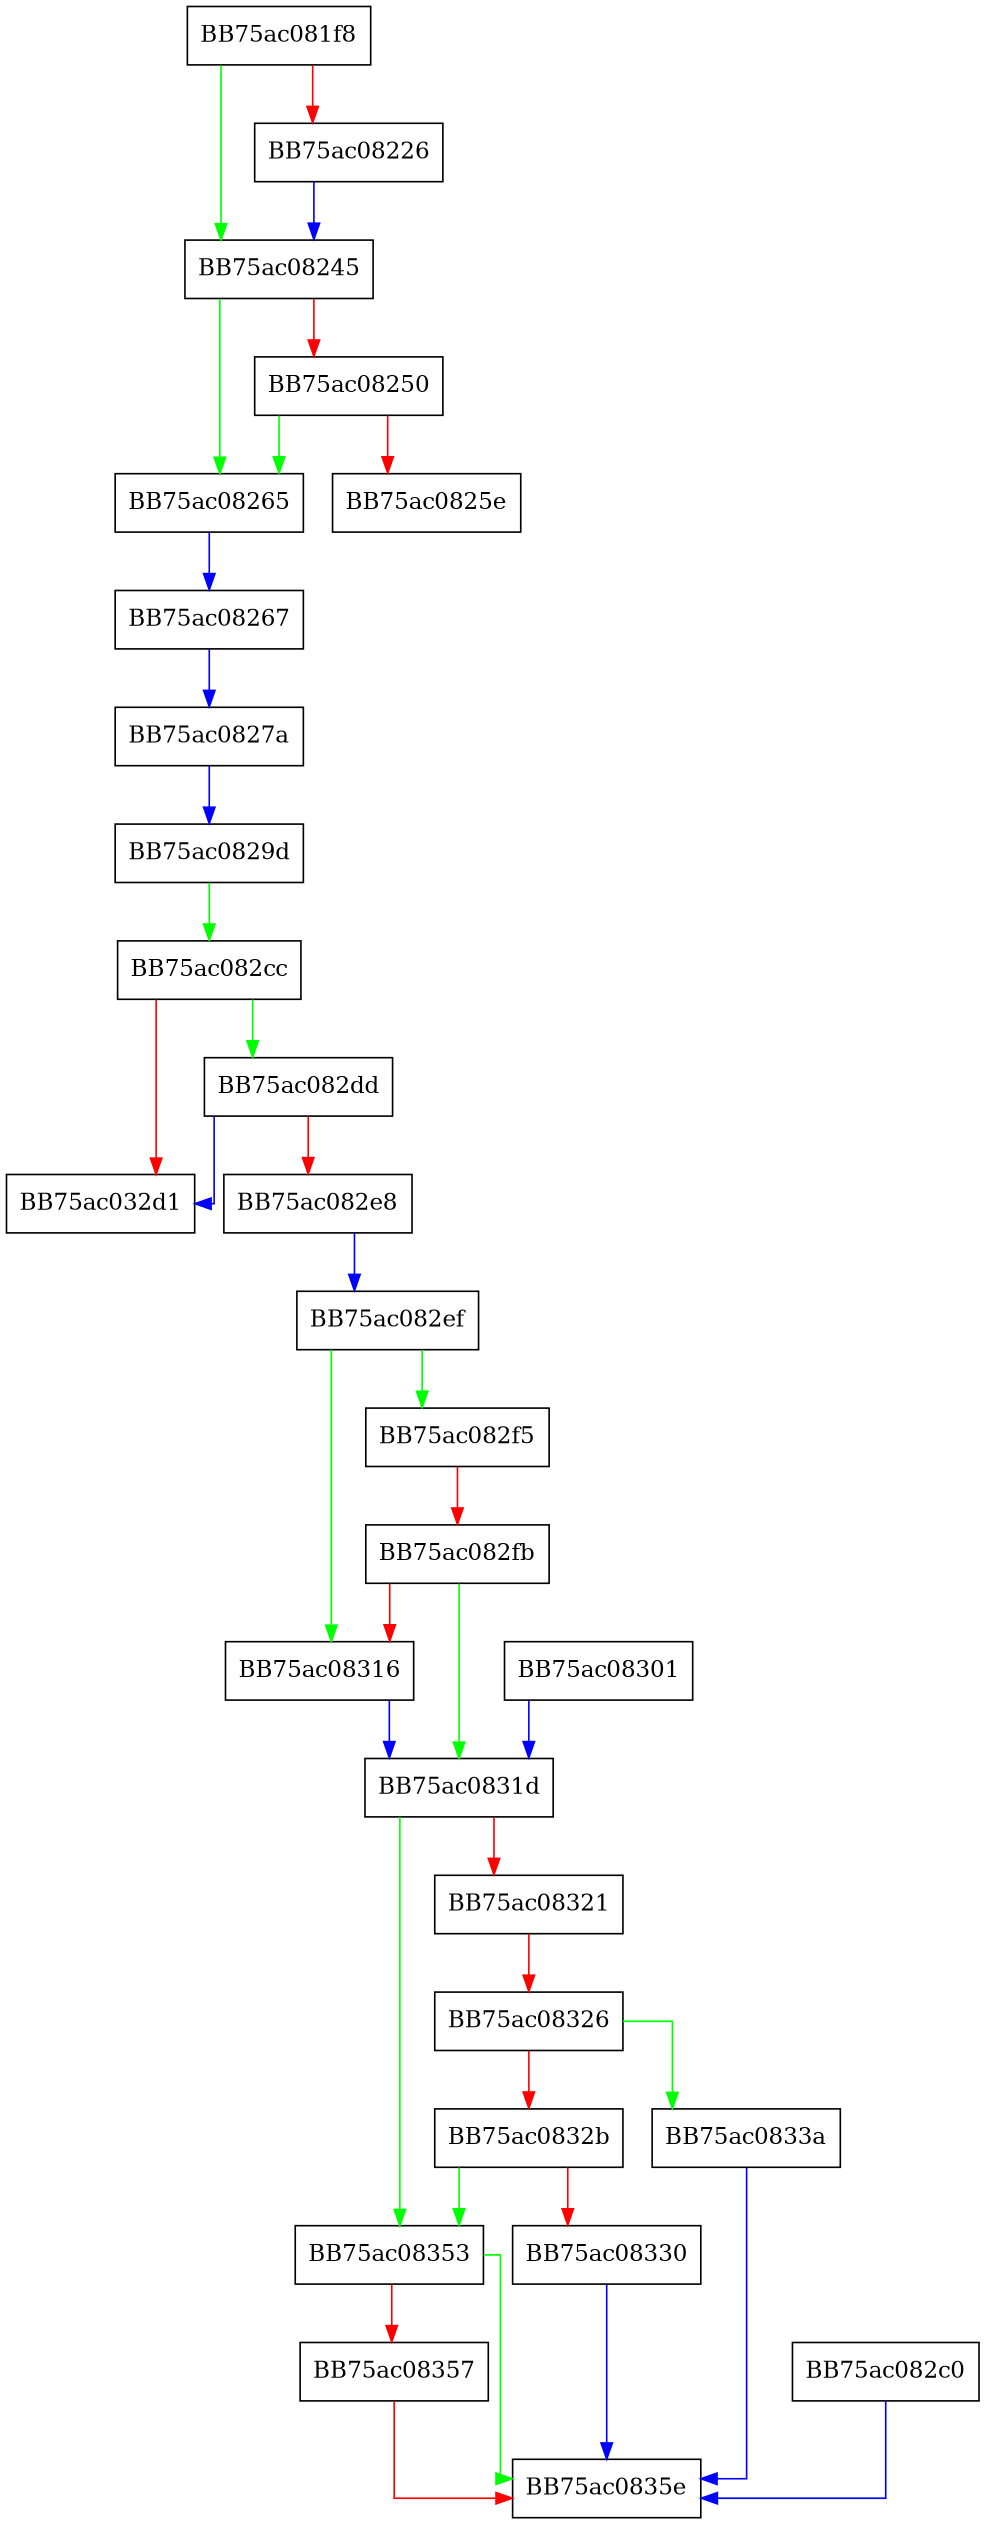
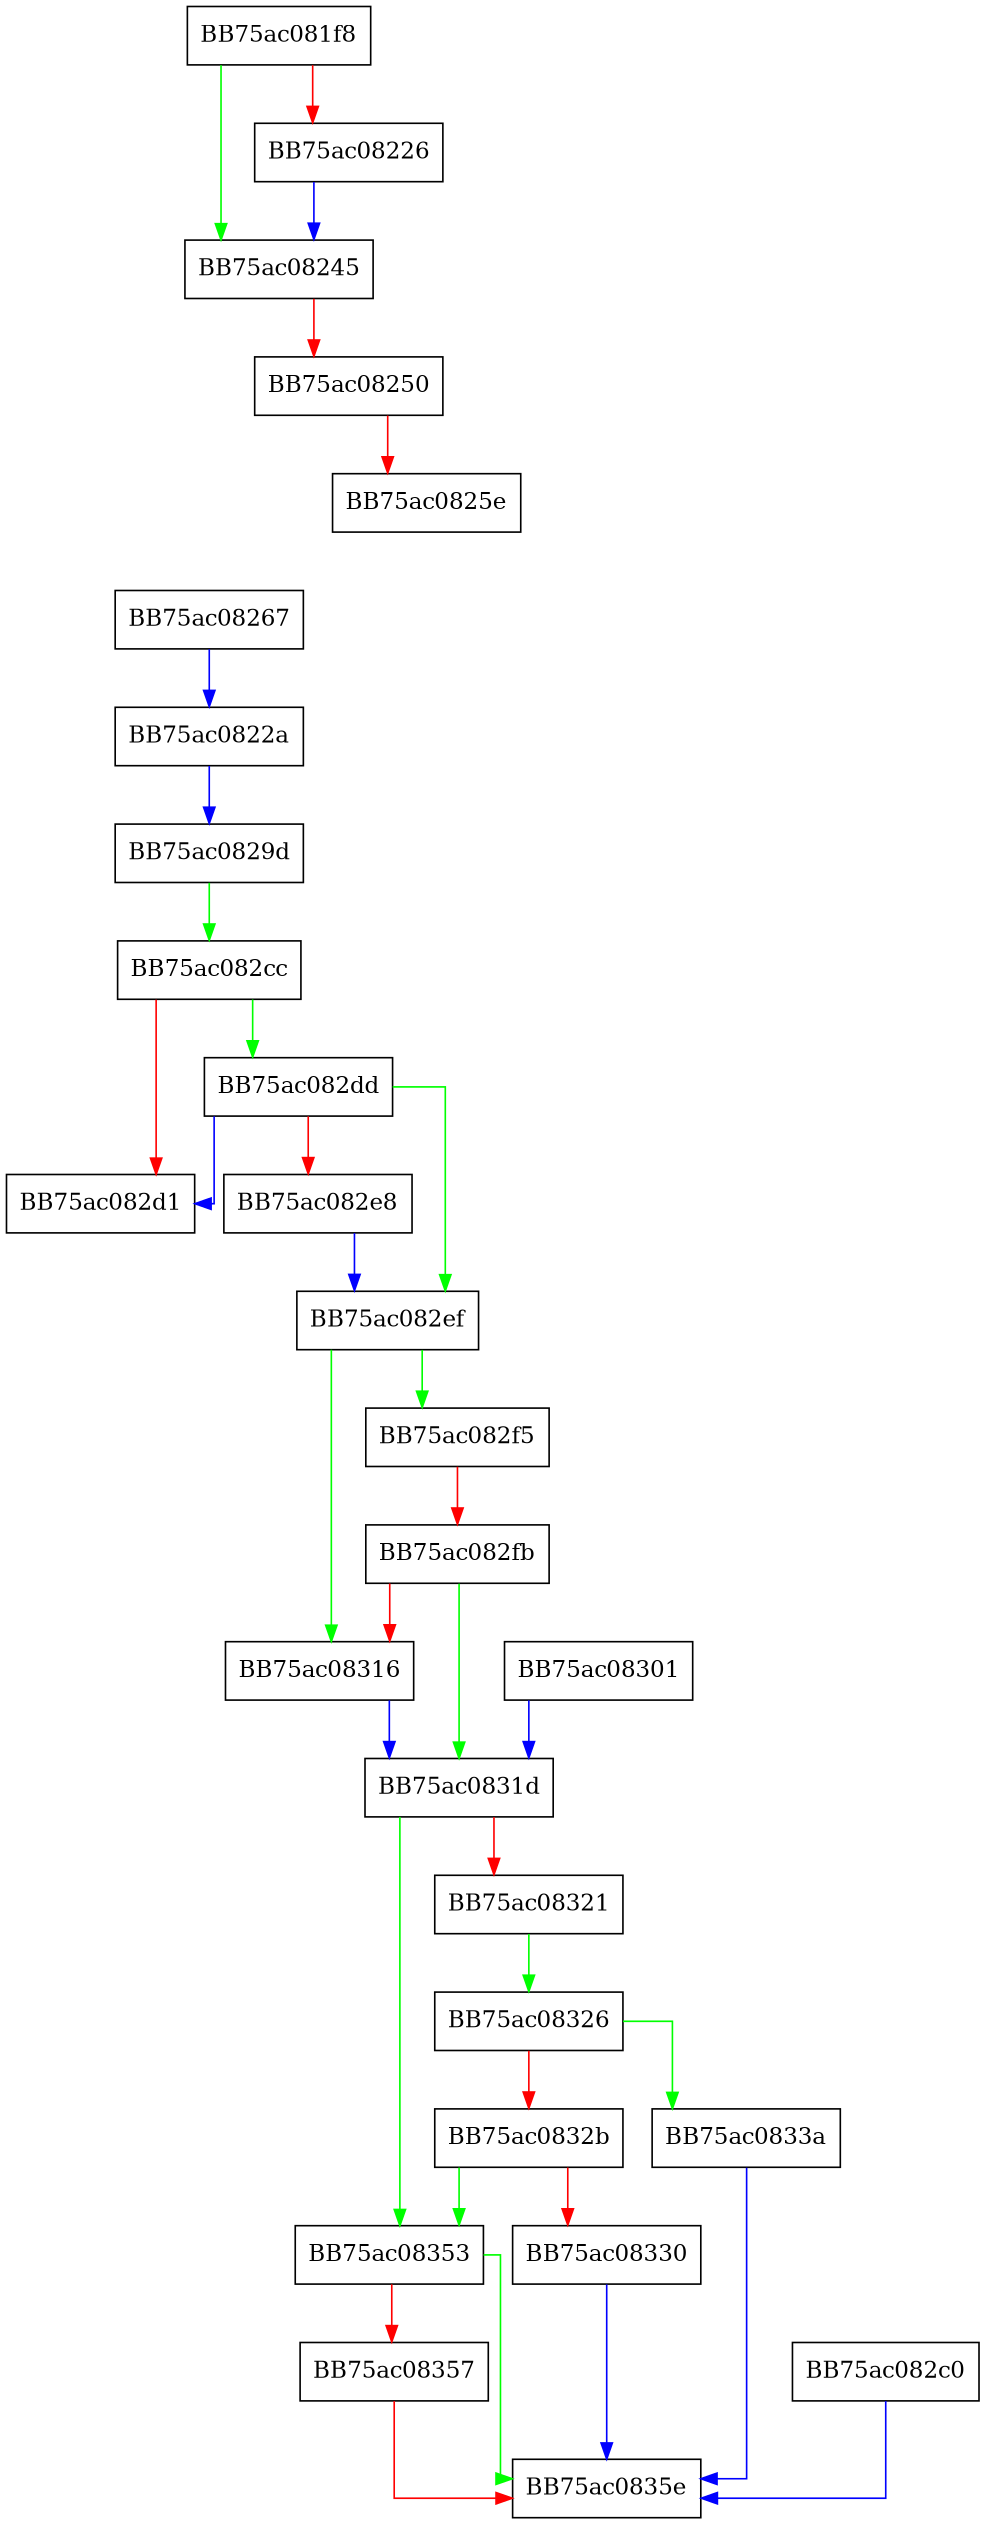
  digraph {
    splines=ortho
    node [shape=box]
    edge [color=green]
    BB75ac081f8
    BB75ac08245
    BB75ac08226
-   BB75ac08265
    BB75ac08250
    BB75ac08267
    BB75ac0825e
-   BB75ac0827a
+   BB75ac0827a [label=BB75ac0822a]
    BB75ac0829d
    BB75ac082cc
    BB75ac082dd
-   BB75ac082d1 [label=BB75ac032d1]
+   BB75ac082d1
    BB75ac082c0
    BB75ac0835e
    BB75ac082ef
    BB75ac082e8
    BB75ac08316
    BB75ac082f5
    BB75ac0831d
    BB75ac082fb
    BB75ac08353
    BB75ac08321
    BB75ac08301
    BB75ac08357
    BB75ac08326
    BB75ac0833a
    BB75ac0832b
    BB75ac08330
    BB75ac081f8 -> BB75ac08245
    BB75ac081f8 -> BB75ac08226 [color=red]
-   BB75ac08245 -> BB75ac08265
    BB75ac08245 -> BB75ac08250 [color=red]
    BB75ac08226 -> BB75ac08245 [color=blue]
-   BB75ac08265 -> BB75ac08267 [color=blue]
-   BB75ac08250 -> BB75ac08265
    BB75ac08250 -> BB75ac0825e [color=red]
    BB75ac08267 -> BB75ac0827a [color=blue]
    BB75ac0827a -> BB75ac0829d [color=blue]
    BB75ac0829d -> BB75ac082cc
    BB75ac082cc -> BB75ac082dd
    BB75ac082cc -> BB75ac082d1 [color=red]
    BB75ac082dd -> BB75ac082d1 [color=blue]
+   BB75ac082dd -> BB75ac082ef
    BB75ac082dd -> BB75ac082e8 [color=red]
    BB75ac082c0 -> BB75ac0835e [color=blue]
    BB75ac082ef -> BB75ac08316
    BB75ac082ef -> BB75ac082f5
    BB75ac082e8 -> BB75ac082ef [color=blue]
    BB75ac08316 -> BB75ac0831d [color=blue]
    BB75ac082f5 -> BB75ac082fb [color=red]
    BB75ac0831d -> BB75ac08353
    BB75ac0831d -> BB75ac08321 [color=red]
    BB75ac082fb -> BB75ac08316 [color=red]
    BB75ac082fb -> BB75ac0831d
    BB75ac08353 -> BB75ac0835e
    BB75ac08353 -> BB75ac08357 [color=red]
-   BB75ac08321 -> BB75ac08326 [color=red]
+   BB75ac08321 -> BB75ac08326
    BB75ac08301 -> BB75ac0831d [color=blue]
    BB75ac08357 -> BB75ac0835e [color=red]
    BB75ac08326 -> BB75ac0833a
    BB75ac08326 -> BB75ac0832b [color=red]
    BB75ac0833a -> BB75ac0835e [color=blue]
    BB75ac0832b -> BB75ac08353
    BB75ac0832b -> BB75ac08330 [color=red]
    BB75ac08330 -> BB75ac0835e [color=blue]
  }
